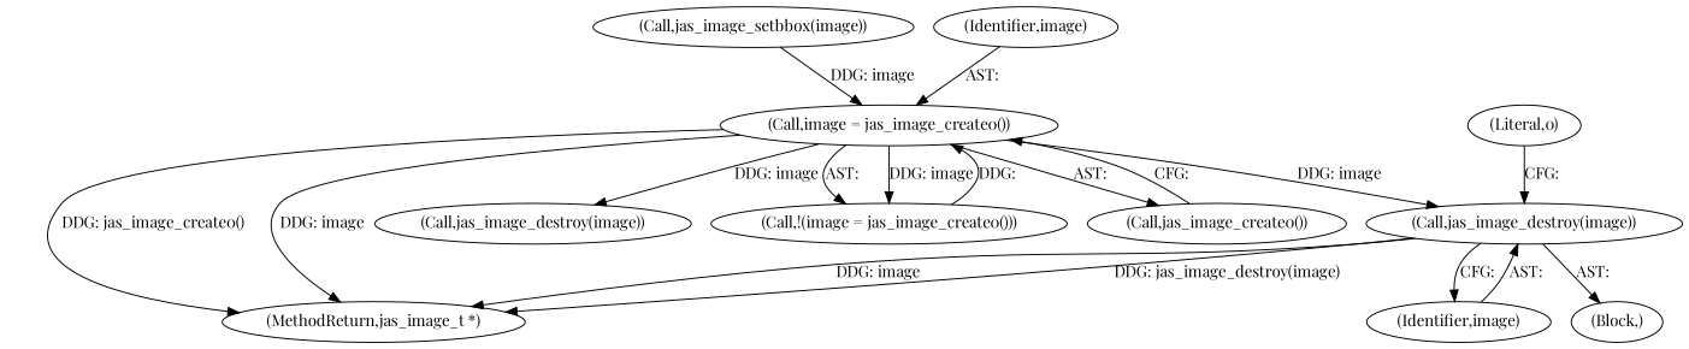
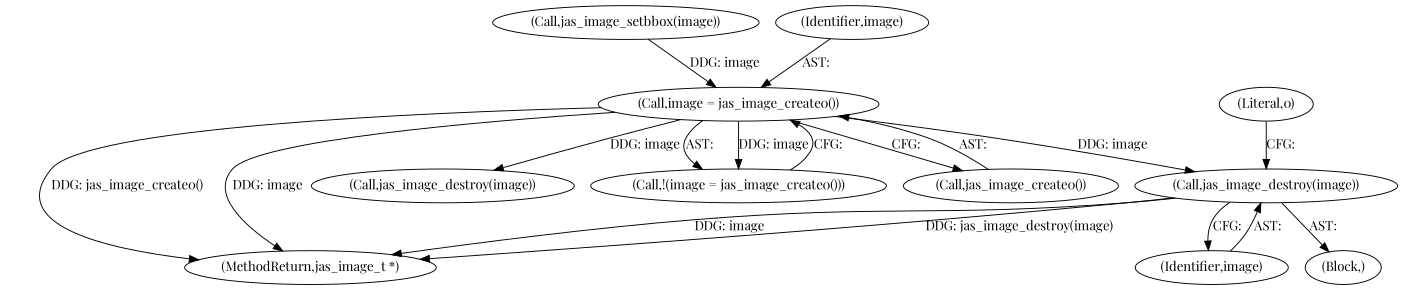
  digraph {
    fontname="Playfair Display"
    node [fontname="Playfair Display"]
    edge [fontname="Playfair Display"]
    n1 [label="(Call,jas_image_destroy(image))"]
    n2 [label="(Block,)"]
    n3 [label="(MethodReturn,jas_image_t *)"]
    n4 [label="(Identifier,image)"]
    n5 [label="(Call,image = jas_image_create0())"]
    n6 [label="(Call,jas_image_destroy(image))"]
    n7 [label="(Call,!(image = jas_image_create0()))"]
    n8 [label="(Call,jas_image_create0())"]
    n9 [label="(Call,jas_image_setbbox(image))"]
    n10 [label="(Literal,0)"]
    n11 [label="(Identifier,image)"]
    n1 -> n2 [label="AST: "]
    n1 -> n3 [label="DDG: jas_image_destroy(image)"]
    n1 -> n3 [label="DDG: image"]
    n1 -> n4 [label="CFG: "]
    n4 -> n1 [label="AST: "]
    n5 -> n1 [label="DDG: image"]
    n5 -> n3 [label="DDG: jas_image_create0()"]
    n5 -> n3 [label="DDG: image"]
    n5 -> n6 [label="DDG: image"]
    n5 -> n7 [label="AST: "]
    n5 -> n7 [label="DDG: image"]
-   n5 -> n8 [label="AST: "]
-   n7 -> n5 [label="DDG: "]
-   n8 -> n5 [label="CFG: "]
+   n5 -> n8 [label="CFG: "]
+   n7 -> n5 [label="CFG: "]
+   n8 -> n5 [label="AST: "]
    n9 -> n5 [label="DDG: image"]
    n10 -> n1 [label="CFG: "]
    n11 -> n5 [label="AST: "]
  }
